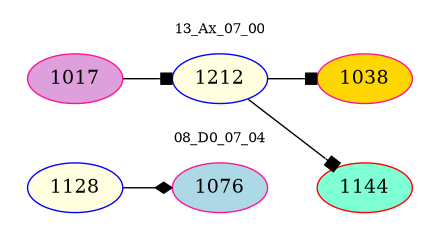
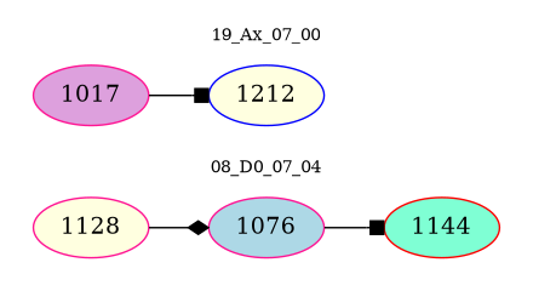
  digraph {
    rankdir=LR
    node [color=deeppink fillcolor=lightyellow style=filled]
    edge [arrowhead=box color=black]
    n1 [fillcolor=plum label=1017]
    n2 [color=blue label=1212]
-   n3 [fillcolor=gold label=1038]
-   n4 [color=blue label=1128]
+   n4 [label=1128]
    n5 [fillcolor=lightblue label=1076]
    n6 [color=red fillcolor=aquamarine label=1144]
    subgraph cluster_1 {
      color=white
      fontsize=10
-     label="13_Ax_07_00"
+     label="19_Ax_07_00"
      n1
      n2
-     n3
    }
    subgraph cluster_2 {
      color=white
      fontsize=10
      label="08_D0_07_04"
      n4
      n5
      n6
    }
    n1 -> n2
-   n2 -> n3
    n4 -> n5 [arrowhead=diamond]
-   n2 -> n6
+   n5 -> n6
  }
